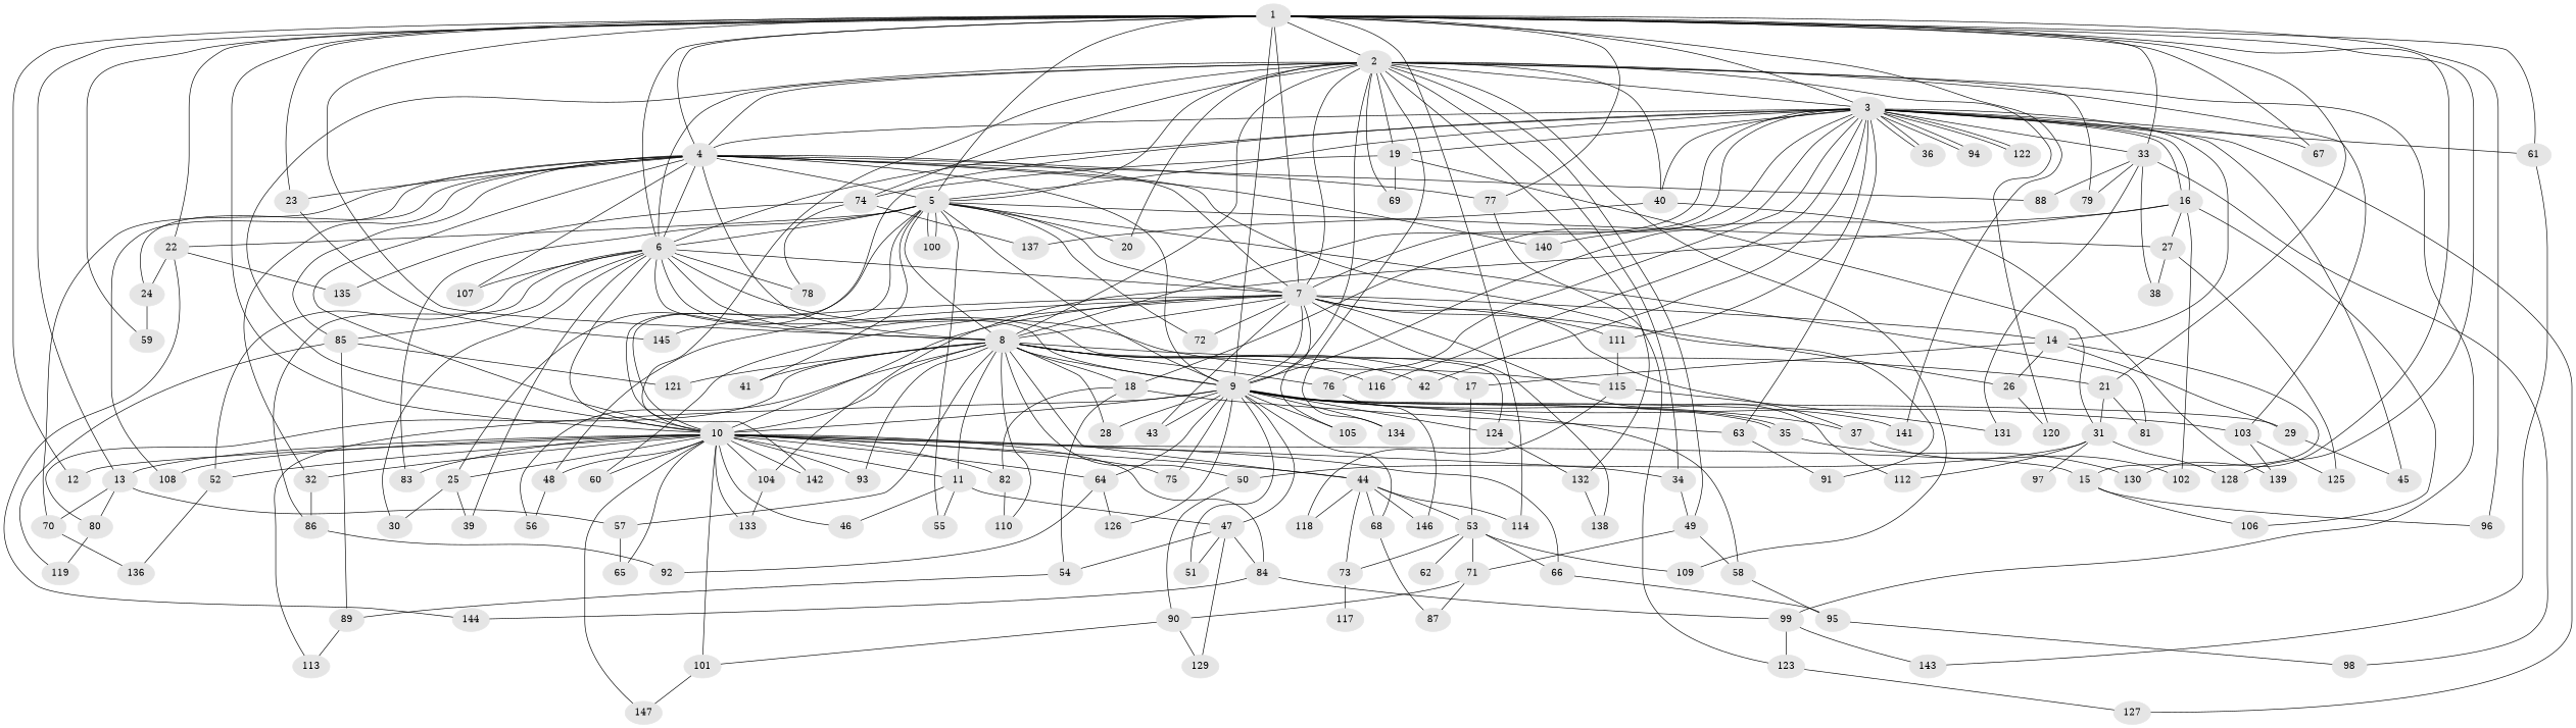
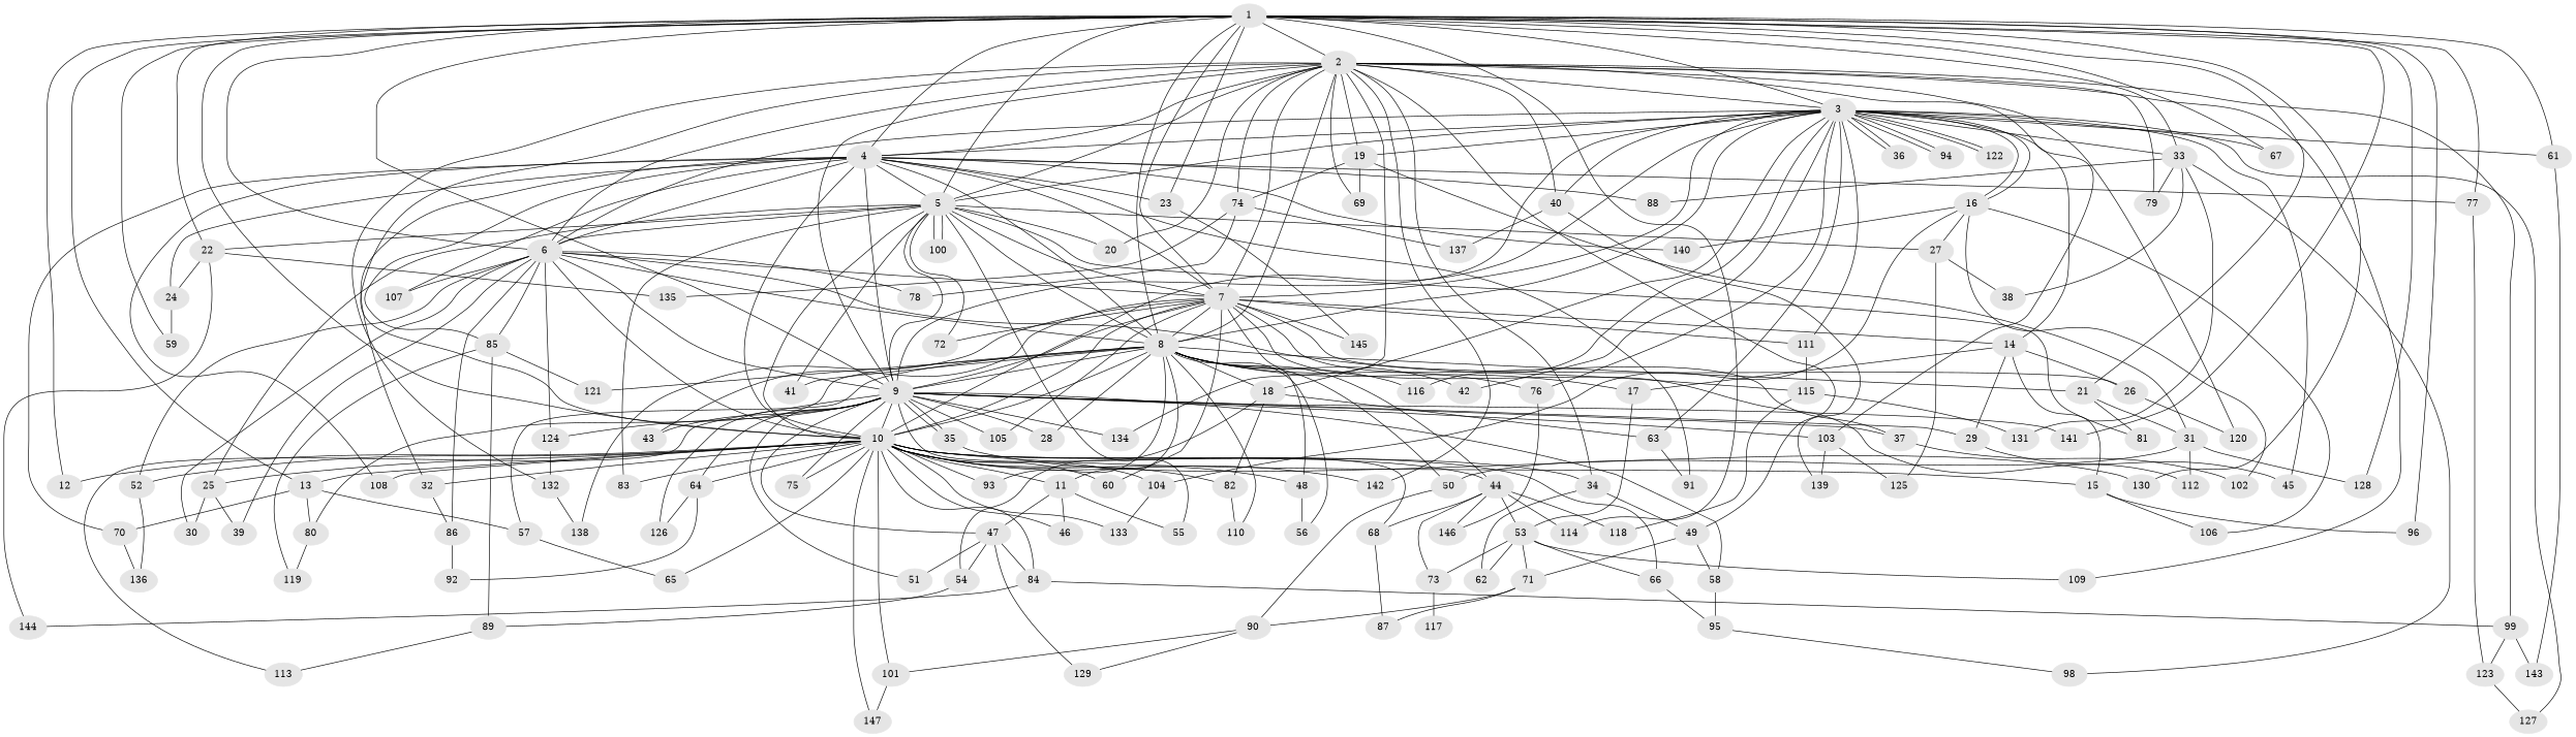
  graph {
    node [color=gray90 style=filled]
    1
    2
    3
    4
    5
    6
    7
    8
    9
    10
    12
    13
    21
    22
    23
    33
    59
    61
    67
    77
    96
    114
    128
    130
    141
    19
    20
    34
    40
    49
    69
    74
    79
    99
    103
    109
    120
    132
    134
    142
    14
    16
    18
    36
    42
    45
    63
    76
    94
    111
    116
    122
    127
    24
    32
    70
    85
    88
    91
    107
    108
    140
    25
    27
    41
    55
    72
    81
    83
    100
    30
    39
    52
    78
    86
    115
    124
    26
    37
    43
    48
    60
    105
    112
    138
    145
    11
    17
    28
    44
    50
    56
    57
    80
    93
    110
    121
    29
    35
    47
    51
    58
    64
    68
    75
    113
    126
    15
    46
    65
    66
    82
    84
    101
    104
    133
    147
    31
    135
    144
    38
    98
    131
    143
    123
    62
    137
    139
    71
    125
    106
    102
    54
    146
    136
    89
    119
    92
    118
    53
    73
    90
    129
    95
    87
-   97
    117
    1 -- 2
    1 -- 3
    1 -- 4
    1 -- 5
    1 -- 6
    1 -- 7
    1 -- 8
    1 -- 9
    1 -- 10
    1 -- 12
    1 -- 13
    1 -- 21
    1 -- 22
    1 -- 23
    1 -- 33
    1 -- 59
    1 -- 61
    1 -- 67
    1 -- 77
    1 -- 96
    1 -- 114
    1 -- 128
    1 -- 130
    1 -- 141
    2 -- 3
    2 -- 4
    2 -- 5
    2 -- 6
    2 -- 7
    2 -- 8
    2 -- 9
    2 -- 10
    2 -- 19
    2 -- 20
    2 -- 34
    2 -- 40
    2 -- 49
    2 -- 69
    2 -- 74
    2 -- 79
    2 -- 99
    2 -- 103
    2 -- 109
    2 -- 120
    2 -- 132
    2 -- 134
    2 -- 142
    3 -- 4
    3 -- 5
    3 -- 6
    3 -- 7
    3 -- 8
    3 -- 9
    3 -- 10
    3 -- 33
    3 -- 61
    3 -- 67
    3 -- 19
    3 -- 40
    3 -- 14
    3 -- 16
    3 -- 16
    3 -- 18
    3 -- 36
    3 -- 36
    3 -- 42
    3 -- 45
    3 -- 63
    3 -- 76
    3 -- 94
    3 -- 94
    3 -- 111
    3 -- 116
    3 -- 122
    3 -- 122
    3 -- 127
    4 -- 5
    4 -- 6
    4 -- 7
    4 -- 8
    4 -- 9
    4 -- 10
    4 -- 23
    4 -- 77
    4 -- 24
    4 -- 32
    4 -- 70
    4 -- 85
    4 -- 88
    4 -- 91
    4 -- 107
    4 -- 108
    4 -- 140
    5 -- 6
    5 -- 7
    5 -- 8
    5 -- 9
    5 -- 10
    5 -- 22
    5 -- 20
    5 -- 25
    5 -- 27
    5 -- 41
    5 -- 55
    5 -- 72
    5 -- 81
    5 -- 83
    5 -- 100
    5 -- 100
    6 -- 7
    6 -- 8
    6 -- 9
    6 -- 10
    6 -- 85
    6 -- 107
    6 -- 30
    6 -- 39
    6 -- 52
    6 -- 78
    6 -- 86
    6 -- 115
    6 -- 124
    7 -- 8
    7 -- 9
    7 -- 10
    7 -- 14
    7 -- 111
    7 -- 72
    7 -- 26
    7 -- 37
    7 -- 43
    7 -- 48
    7 -- 60
    7 -- 105
    7 -- 112
    7 -- 138
    7 -- 145
    8 -- 9
    8 -- 10
    8 -- 21
    8 -- 18
    8 -- 42
    8 -- 76
    8 -- 116
    8 -- 41
    8 -- 11
    8 -- 17
    8 -- 28
    8 -- 44
    8 -- 50
    8 -- 56
    8 -- 57
    8 -- 80
    8 -- 93
    8 -- 110
    8 -- 121
    9 -- 10
    9 -- 141
    9 -- 103
    9 -- 134
    9 -- 124
    9 -- 37
    9 -- 43
    9 -- 105
    9 -- 28
    9 -- 29
    9 -- 35
    9 -- 35
    9 -- 47
    9 -- 51
    9 -- 58
    9 -- 64
    9 -- 68
    9 -- 75
    9 -- 113
    9 -- 126
    10 -- 12
    10 -- 13
    10 -- 34
    10 -- 142
    10 -- 32
    10 -- 108
    10 -- 25
    10 -- 83
    10 -- 52
    10 -- 48
    10 -- 60
    10 -- 11
    10 -- 44
    10 -- 93
    10 -- 64
    10 -- 75
    10 -- 15
    10 -- 46
    10 -- 65
    10 -- 66
    10 -- 82
    10 -- 84
    10 -- 101
    10 -- 104
    10 -- 133
    10 -- 147
    13 -- 70
    13 -- 57
    13 -- 80
    21 -- 81
    21 -- 31
    22 -- 24
    22 -- 135
    22 -- 144
    23 -- 145
    33 -- 79
    33 -- 88
    33 -- 38
    33 -- 98
    33 -- 131
    61 -- 143
    77 -- 123
    19 -- 69
    19 -- 74
    19 -- 31
    34 -- 49
+   34 -- 62
    40 -- 137
    40 -- 139
    49 -- 58
    49 -- 71
    74 -- 78
    74 -- 135
    74 -- 137
    99 -- 143
    99 -- 123
    103 -- 139
    103 -- 125
    132 -- 138
    14 -- 26
    14 -- 17
    14 -- 29
    14 -- 15
    16 -- 140
    16 -- 27
    16 -- 104
    16 -- 106
    16 -- 102
    18 -- 63
    18 -- 82
    18 -- 54
    63 -- 91
    76 -- 146
    111 -- 115
    24 -- 59
    32 -- 86
    70 -- 136
    85 -- 121
    85 -- 89
    85 -- 119
    25 -- 30
    25 -- 39
    27 -- 38
    27 -- 125
    52 -- 136
    86 -- 92
    115 -- 131
    115 -- 118
    124 -- 132
    26 -- 120
    37 -- 102
    48 -- 56
    11 -- 55
    11 -- 47
    11 -- 46
    17 -- 53
    44 -- 114
    44 -- 68
    44 -- 146
    44 -- 118
    44 -- 53
    44 -- 73
    50 -- 90
    57 -- 65
    80 -- 119
    29 -- 45
    35 -- 130
    47 -- 51
    47 -- 84
    47 -- 54
    47 -- 129
    58 -- 95
    64 -- 126
    64 -- 92
    68 -- 87
    15 -- 96
    15 -- 106
    66 -- 95
    82 -- 110
    84 -- 99
    84 -- 144
    101 -- 147
    104 -- 133
    31 -- 128
    31 -- 112
    31 -- 50
-   31 -- 97
    123 -- 127
    71 -- 90
    71 -- 87
    54 -- 89
    89 -- 113
    53 -- 109
    53 -- 66
    53 -- 62
    53 -- 71
    53 -- 73
    73 -- 117
    90 -- 101
    90 -- 129
    95 -- 98
  }
